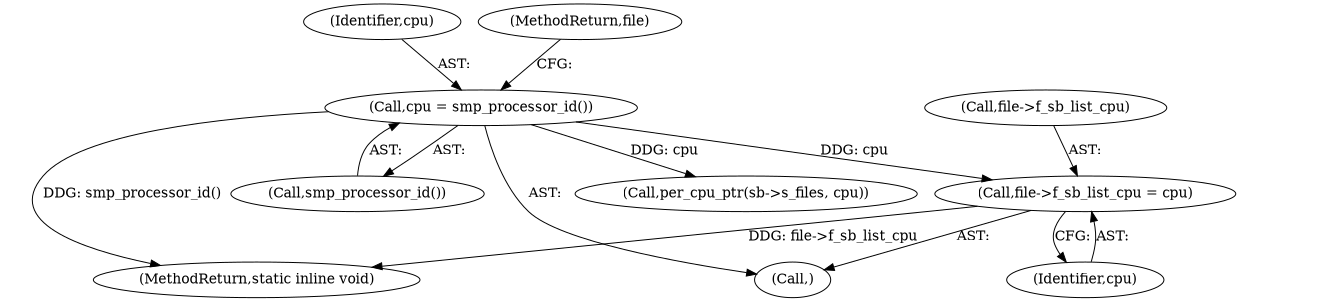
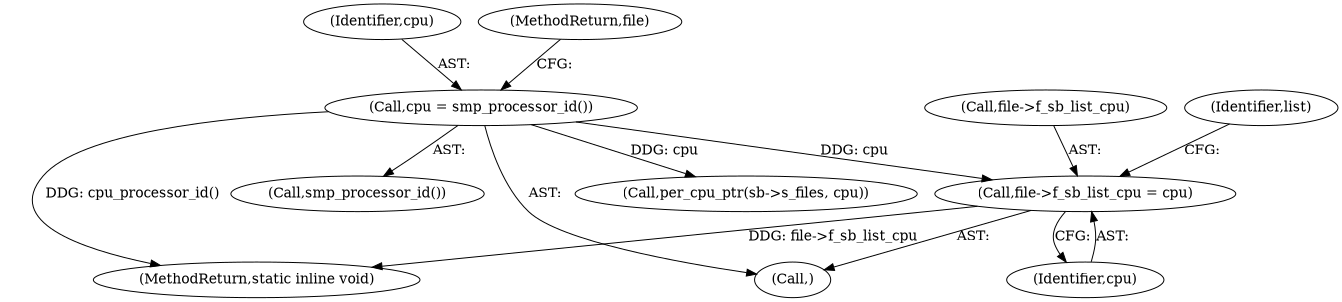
  digraph {
    n1 [label="(Call,file->f_sb_list_cpu = cpu)"]
    n2 [label="(Call,)"]
    n3 [label="(MethodReturn,static inline void)"]
    n4 [label="(Identifier,cpu)"]
    n5 [label="(Call,cpu = smp_processor_id())"]
    n6 [label="(Call,per_cpu_ptr(sb->s_files, cpu))"]
    n7 [label="(Call,smp_processor_id())"]
    n8 [label="(Call,file->f_sb_list_cpu)"]
    n9 [label="(Identifier,cpu)"]
    n10 [label="(MethodReturn,file)"]
+   n11 [label="(Identifier,list)"]
    n1 -> n2 [label="AST: "]
    n1 -> n3 [label="DDG: file->f_sb_list_cpu"]
    n1 -> n4 [label="CFG: "]
    n4 -> n1 [label="AST: "]
    n5 -> n1 [label="DDG: cpu"]
    n5 -> n2 [label="AST: "]
-   n5 -> n3 [label="DDG: smp_processor_id()"]
+   n5 -> n3 [label="DDG: cpu_processor_id()"]
    n5 -> n6 [label="DDG: cpu"]
    n5 -> n7 [label="AST: "]
-   n7 -> n5 [label="AST: "]
    n8 -> n1 [label="AST: "]
    n9 -> n5 [label="AST: "]
    n10 -> n5 [label="CFG: "]
+   n11 -> n1 [label="CFG: "]
  }
